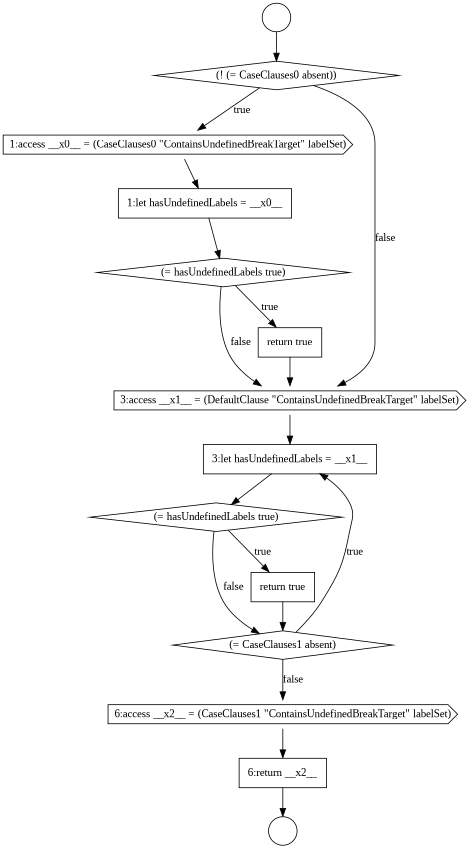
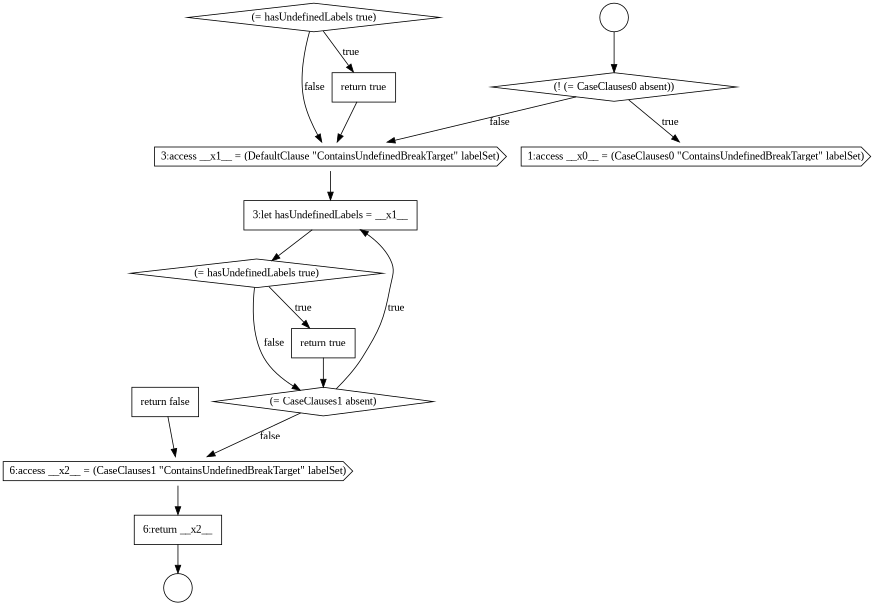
  digraph {
    fontname="Liberation Serif"
    node [color=black fillcolor=white fontname="Liberation Serif" shape=none style=filled]
    edge [color=black fontname="Liberation Serif"]
    n1 [label=<<font color="black">     <table border="0" cellborder="1" cellspacing="0" cellpadding="10">       <tr><td align="left">3:let hasUndefinedLabels = __x1__</td></tr>     </table>   </font>> margin=0]
    n2 [label=<<font color="black">(= hasUndefinedLabels true)</font>> shape=diamond]
    n3 [label=<<font color="black">(= CaseClauses1 absent)</font>> shape=diamond]
    n4 [label=<<font color="black">     <table border="0" cellborder="1" cellspacing="0" cellpadding="10">       <tr><td align="left">return true</td></tr>     </table>   </font>> margin=0]
    n5 [label=<<font color="black">1:access __x0__ = (CaseClauses0 &quot;ContainsUndefinedBreakTarget&quot; labelSet)</font>> shape=cds]
-   n6 [label=<<font color="black">     <table border="0" cellborder="1" cellspacing="0" cellpadding="10">       <tr><td align="left">1:let hasUndefinedLabels = __x0__</td></tr>     </table>   </font>> margin=0]
    n7 [label=<<font color="black">(= hasUndefinedLabels true)</font>> shape=diamond]
    n8 [label=" " shape=circle]
    n9 [label=<<font color="black">(! (= CaseClauses0 absent))</font>> shape=diamond]
    n10 [label=<<font color="black">3:access __x1__ = (DefaultClause &quot;ContainsUndefinedBreakTarget&quot; labelSet)</font>> shape=cds]
    n11 [label=<<font color="black">6:access __x2__ = (CaseClauses1 &quot;ContainsUndefinedBreakTarget&quot; labelSet)</font>> shape=cds]
    n12 [label=<<font color="black">     <table border="0" cellborder="1" cellspacing="0" cellpadding="10">       <tr><td align="left">6:return __x2__</td></tr>     </table>   </font>> margin=0]
+   n13 [label=<<font color="black">     <table border="0" cellborder="1" cellspacing="0" cellpadding="10">       <tr><td align="left">return false</td></tr>     </table>   </font>> margin=0]
    n14 [label=" " shape=circle]
    n15 [label=<<font color="black">     <table border="0" cellborder="1" cellspacing="0" cellpadding="10">       <tr><td align="left">return true</td></tr>     </table>   </font>> margin=0]
    n1 -> n2
    n2 -> n3 [label=<<font color="black">false</font>>]
    n2 -> n4 [label=<<font color="black">true</font>>]
    n3 -> n1 [label=<<font color="black">true</font>>]
    n3 -> n11 [label=<<font color="black">false</font>>]
    n4 -> n3
-   n5 -> n6
-   n6 -> n7
    n7 -> n10 [label=<<font color="black">false</font>>]
    n7 -> n15 [label=<<font color="black">true</font>>]
    n8 -> n9
    n9 -> n5 [label=<<font color="black">true</font>>]
    n9 -> n10 [label=<<font color="black">false</font>>]
    n10 -> n1
    n11 -> n12
    n12 -> n14
+   n13 -> n11
    n15 -> n10
  }
